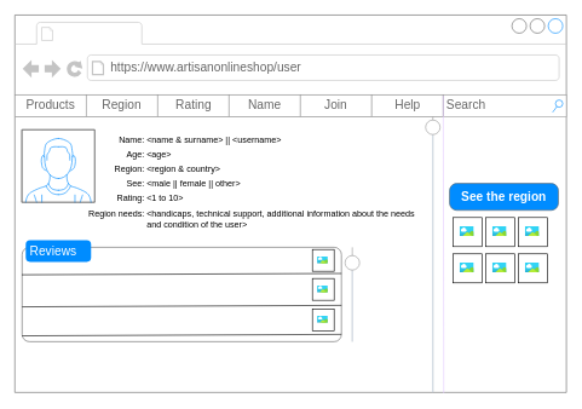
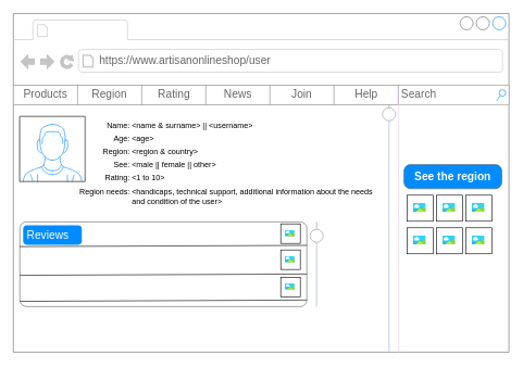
  <mxCell id="0" />
  <mxCell id="1" parent="0" />
  <mxCell id="2" value="" style="strokeWidth=1;shadow=0;dashed=0;align=center;html=1;shape=mxgraph.mockup.containers.browserWindow;rSize=0;strokeColor=#666666;strokeColor2=#008cff;strokeColor3=#c4c4c4;mainText=,;recursiveResize=0;" parent="1" vertex="1"><mxGeometry x="20" y="20" width="760" height="520" as="geometry" /></mxCell>
  <mxCell id="3" value="https://www.artisanonlineshop/user" style="strokeWidth=1;shadow=0;dashed=0;align=center;html=1;shape=mxgraph.mockup.containers.anchor;rSize=0;fontSize=17;fontColor=#666666;align=left;" parent="2" vertex="1"><mxGeometry x="130" y="60" width="250" height="26" as="geometry" /></mxCell>
  <mxCell id="4" value="" style="verticalLabelPosition=bottom;shadow=0;dashed=0;align=center;html=1;verticalAlign=top;strokeWidth=1;shape=mxgraph.mockup.containers.userMale;strokeColor=#666666;strokeColor2=#008cff;" vertex="1" parent="2"><mxGeometry x="10" y="158" width="100" height="100" as="geometry" /></mxCell>
  <mxCell id="5" value="Name:" style="text;html=1;align=right;verticalAlign=middle;resizable=0;points=[];autosize=1;strokeColor=none;fillColor=none;" vertex="1" parent="2"><mxGeometry x="120" y="158" width="60" height="30" as="geometry" /></mxCell>
  <mxCell id="6" value="Age:" style="text;html=1;align=right;verticalAlign=middle;resizable=0;points=[];autosize=1;strokeColor=none;fillColor=none;" vertex="1" parent="2"><mxGeometry x="130" y="178" width="50" height="30" as="geometry" /></mxCell>
  <mxCell id="7" value="Region:" style="text;html=1;align=right;verticalAlign=middle;resizable=0;points=[];autosize=1;strokeColor=none;fillColor=none;" vertex="1" parent="2"><mxGeometry x="120" y="198" width="60" height="30" as="geometry" /></mxCell>
  <mxCell id="8" value="See:" style="text;html=1;align=right;verticalAlign=middle;resizable=0;points=[];autosize=1;strokeColor=none;fillColor=none;" vertex="1" parent="2"><mxGeometry x="130" y="218" width="50" height="30" as="geometry" /></mxCell>
  <mxCell id="9" value="Search" style="strokeWidth=1;shadow=0;dashed=0;align=center;html=1;shape=mxgraph.mockup.forms.searchBox;strokeColor=#999999;mainText=;strokeColor2=#008cff;fontColor=#666666;fontSize=17;align=left;spacingLeft=3;" vertex="1" parent="2"><mxGeometry x="590" y="110" width="170" height="30" as="geometry" /></mxCell>
  <mxCell id="10" value="Rating:" style="text;html=1;align=right;verticalAlign=middle;resizable=0;points=[];autosize=1;strokeColor=none;fillColor=none;" vertex="1" parent="2"><mxGeometry x="120" y="238" width="60" height="30" as="geometry" /></mxCell>
  <mxCell id="11" value="Region needs:" style="text;html=1;align=right;verticalAlign=middle;resizable=0;points=[];autosize=1;strokeColor=none;fillColor=none;" vertex="1" parent="2"><mxGeometry x="80" y="259" width="100" height="30" as="geometry" /></mxCell>
  <mxCell id="12" value="" style="strokeWidth=1;shadow=0;dashed=0;align=center;html=1;shape=mxgraph.mockup.forms.rrect;rSize=0;strokeColor=#999999;" vertex="1" parent="2"><mxGeometry y="110" width="590" height="30" as="geometry" /></mxCell>
  <mxCell id="13" value="Products" style="strokeColor=inherit;fillColor=inherit;gradientColor=inherit;strokeWidth=1;shadow=0;dashed=0;align=center;html=1;shape=mxgraph.mockup.forms.rrect;rSize=0;fontSize=17;fontColor=#666666;" vertex="1" parent="12"><mxGeometry width="98.333" height="30" as="geometry" /></mxCell>
  <mxCell id="14" value="Region" style="strokeColor=inherit;fillColor=inherit;gradientColor=inherit;strokeWidth=1;shadow=0;dashed=0;align=center;html=1;shape=mxgraph.mockup.forms.rrect;rSize=0;fontSize=17;fontColor=#666666;" vertex="1" parent="12"><mxGeometry x="98.333" width="98.333" height="30" as="geometry" /></mxCell>
  <mxCell id="15" value="Rating" style="strokeColor=inherit;fillColor=inherit;gradientColor=inherit;strokeWidth=1;shadow=0;dashed=0;align=center;html=1;shape=mxgraph.mockup.forms.rrect;rSize=0;fontSize=17;fontColor=#666666;" vertex="1" parent="12"><mxGeometry x="196.667" width="98.333" height="30" as="geometry" /></mxCell>
- <mxCell id="16" value="Name" style="strokeColor=inherit;fillColor=inherit;gradientColor=inherit;strokeWidth=1;shadow=0;dashed=0;align=center;html=1;shape=mxgraph.mockup.forms.rrect;rSize=0;fontSize=17;fontColor=#666666;" vertex="1" parent="12"><mxGeometry x="295" width="98.333" height="30" as="geometry" /></mxCell>
+ <mxCell id="16" value="News" style="strokeColor=inherit;fillColor=inherit;gradientColor=inherit;strokeWidth=1;shadow=0;dashed=0;align=center;html=1;shape=mxgraph.mockup.forms.rrect;rSize=0;fontSize=17;fontColor=#666666;" vertex="1" parent="12"><mxGeometry x="295" width="98.333" height="30" as="geometry" /></mxCell>
  <mxCell id="17" value="Join" style="strokeColor=inherit;fillColor=inherit;gradientColor=inherit;strokeWidth=1;shadow=0;dashed=0;align=center;html=1;shape=mxgraph.mockup.forms.rrect;rSize=0;fontSize=17;fontColor=#666666;" vertex="1" parent="12"><mxGeometry x="393.333" width="98.333" height="30" as="geometry" /></mxCell>
  <mxCell id="18" value="Help" style="strokeColor=inherit;fillColor=inherit;gradientColor=inherit;strokeWidth=1;shadow=0;dashed=0;align=center;html=1;shape=mxgraph.mockup.forms.rrect;rSize=0;fontSize=17;fontColor=#666666;" vertex="1" parent="12"><mxGeometry x="491.667" width="98.333" height="30" as="geometry" /></mxCell>
  <mxCell id="19" value="&amp;lt;name &amp;amp; surname&amp;gt; || &amp;lt;username&amp;gt;" style="text;html=1;align=left;verticalAlign=middle;resizable=0;points=[];autosize=1;strokeColor=none;fillColor=none;" vertex="1" parent="2"><mxGeometry x="180" y="158" width="210" height="30" as="geometry" /></mxCell>
  <mxCell id="20" value="&amp;lt;age&amp;gt;" style="text;html=1;align=left;verticalAlign=middle;resizable=0;points=[];autosize=1;strokeColor=none;fillColor=none;" vertex="1" parent="2"><mxGeometry x="180" y="178" width="60" height="30" as="geometry" /></mxCell>
  <mxCell id="21" value="&amp;lt;region &amp;amp; country&amp;gt;" style="text;html=1;align=left;verticalAlign=middle;resizable=0;points=[];autosize=1;strokeColor=none;fillColor=none;" vertex="1" parent="2"><mxGeometry x="180" y="198" width="120" height="30" as="geometry" /></mxCell>
  <mxCell id="22" value="&amp;lt;male || female || other&amp;gt;" style="text;html=1;align=left;verticalAlign=middle;resizable=0;points=[];autosize=1;strokeColor=none;fillColor=none;" vertex="1" parent="2"><mxGeometry x="180" y="218" width="150" height="30" as="geometry" /></mxCell>
  <mxCell id="23" value="&amp;lt;1 to 10&amp;gt;" style="text;html=1;align=left;verticalAlign=middle;resizable=0;points=[];autosize=1;strokeColor=none;fillColor=none;" vertex="1" parent="2"><mxGeometry x="180" y="238" width="70" height="30" as="geometry" /></mxCell>
  <mxCell id="24" value="" style="verticalLabelPosition=bottom;shadow=0;dashed=0;align=center;html=1;verticalAlign=top;strokeWidth=1;shape=mxgraph.mockup.forms.horSlider;strokeColor=#999999;sliderStyle=basic;sliderPos=86.374;handleStyle=circle;fillColor2=#ddeeff;direction=north;" vertex="1" parent="2"><mxGeometry x="450" y="320" width="30" height="130" as="geometry" /></mxCell>
  <mxCell id="25" value="&amp;lt;handicaps, technical support, additional information about the needs &lt;br&gt;and condition of the user&amp;gt;" style="text;html=1;align=left;verticalAlign=middle;resizable=0;points=[];autosize=1;strokeColor=none;fillColor=none;" vertex="1" parent="2"><mxGeometry x="180" y="261" width="390" height="40" as="geometry" /></mxCell>
  <mxCell id="26" value="" style="shape=mxgraph.mockup.containers.marginRect;rectMarginTop=10;strokeColor=#666666;strokeWidth=1;dashed=0;rounded=1;arcSize=5;recursiveResize=0;" vertex="1" parent="1"><mxGeometry x="30" y="330" width="440" height="140" as="geometry" /></mxCell>
- <mxCell id="27" value="Reviews" style="shape=rect;strokeColor=none;fillColor=#008cff;strokeWidth=1;dashed=0;rounded=1;arcSize=20;fontColor=#ffffff;fontSize=17;spacing=2;spacingTop=-2;align=left;autosize=1;spacingLeft=4;resizeWidth=0;resizeHeight=0;perimeter=none;" vertex="1" parent="26"><mxGeometry x="5" width="90" height="30" as="geometry" /></mxCell>
+ <mxCell id="27" value="Reviews" style="shape=rect;strokeColor=none;fillColor=#008cff;strokeWidth=1;dashed=0;rounded=1;arcSize=20;fontColor=#ffffff;fontSize=17;spacing=2;spacingTop=-2;align=left;autosize=1;spacingLeft=4;resizeWidth=0;resizeHeight=0;perimeter=none;" vertex="1" parent="26"><mxGeometry x="5" y="15" width="90" height="30" as="geometry" /></mxCell>
  <mxCell id="28" value="" style="endArrow=none;html=1;rounded=0;exitX=-0.001;exitY=0.342;exitDx=0;exitDy=0;exitPerimeter=0;entryX=1;entryY=0.329;entryDx=0;entryDy=0;entryPerimeter=0;" edge="1" parent="26"><mxGeometry width="50" height="50" relative="1" as="geometry"><mxPoint y="92" as="sourcePoint" /><mxPoint x="440" y="90" as="targetPoint" /></mxGeometry></mxCell>
  <mxCell id="29" value="" style="endArrow=none;html=1;rounded=0;exitX=-0.001;exitY=0.342;exitDx=0;exitDy=0;exitPerimeter=0;entryX=1;entryY=0.329;entryDx=0;entryDy=0;entryPerimeter=0;" edge="1" parent="26"><mxGeometry width="50" height="50" relative="1" as="geometry"><mxPoint y="132" as="sourcePoint" /><mxPoint x="440" y="130" as="targetPoint" /></mxGeometry></mxCell>
  <mxCell id="30" value="" style="group" vertex="1" connectable="0" parent="26"><mxGeometry x="400" y="13" width="30" height="30" as="geometry" /></mxCell>
  <mxCell id="31" value="" style="rounded=0;whiteSpace=wrap;html=1;" vertex="1" parent="30"><mxGeometry width="30" height="30" as="geometry" /></mxCell>
  <mxCell id="32" value="" style="aspect=fixed;html=1;points=[];align=center;image;fontSize=12;image=img/lib/azure2/general/Image.svg;" vertex="1" parent="30"><mxGeometry x="6.923" y="9.5" width="14.769" height="10.154" as="geometry" /></mxCell>
  <mxCell id="33" value="" style="group" vertex="1" connectable="0" parent="26"><mxGeometry x="400" y="53" width="30" height="30" as="geometry" /></mxCell>
  <mxCell id="34" value="" style="rounded=0;whiteSpace=wrap;html=1;" vertex="1" parent="33"><mxGeometry width="30" height="30" as="geometry" /></mxCell>
  <mxCell id="35" value="" style="aspect=fixed;html=1;points=[];align=center;image;fontSize=12;image=img/lib/azure2/general/Image.svg;" vertex="1" parent="33"><mxGeometry x="6.923" y="9.5" width="14.769" height="10.154" as="geometry" /></mxCell>
  <mxCell id="36" value="" style="group" vertex="1" connectable="0" parent="26"><mxGeometry x="400" y="95" width="30" height="30" as="geometry" /></mxCell>
  <mxCell id="37" value="" style="rounded=0;whiteSpace=wrap;html=1;" vertex="1" parent="36"><mxGeometry width="30" height="30" as="geometry" /></mxCell>
  <mxCell id="38" value="" style="aspect=fixed;html=1;points=[];align=center;image;fontSize=12;image=img/lib/azure2/general/Image.svg;" vertex="1" parent="36"><mxGeometry x="6.923" y="9.5" width="14.769" height="10.154" as="geometry" /></mxCell>
  <mxCell id="39" value="" style="endArrow=none;html=1;rounded=0;exitX=-0.001;exitY=0.342;exitDx=0;exitDy=0;exitPerimeter=0;entryX=1;entryY=0.329;entryDx=0;entryDy=0;entryPerimeter=0;" edge="1" parent="1" source="26" target="26"><mxGeometry width="50" height="50" relative="1" as="geometry"><mxPoint x="370" y="400" as="sourcePoint" /><mxPoint x="420" y="350" as="targetPoint" /></mxGeometry></mxCell>
  <mxCell id="40" value="" style="verticalLabelPosition=bottom;shadow=0;dashed=0;align=center;html=1;verticalAlign=top;strokeWidth=1;shape=mxgraph.mockup.forms.horSlider;strokeColor=#999999;sliderStyle=basic;sliderPos=97.398;handleStyle=circle;fillColor2=#ddeeff;direction=north;" vertex="1" parent="1"><mxGeometry x="581" y="160" width="30" height="380" as="geometry" /></mxCell>
  <mxCell id="41" value="" style="endArrow=none;html=1;rounded=0;strokeColor=#E5CCFF;" edge="1" parent="1"><mxGeometry width="50" height="50" relative="1" as="geometry"><mxPoint x="610.34" y="131" as="sourcePoint" /><mxPoint x="611" y="541" as="targetPoint" /></mxGeometry></mxCell>
  <mxCell id="42" value="See the region" style="strokeWidth=1;shadow=0;dashed=0;align=center;html=1;shape=mxgraph.mockup.buttons.button;strokeColor=#666666;fontColor=#ffffff;mainText=;buttonStyle=round;fontSize=17;fontStyle=1;fillColor=#008cff;whiteSpace=wrap;" vertex="1" parent="1"><mxGeometry x="619" y="252" width="150" height="37" as="geometry" /></mxCell>
  <mxCell id="43" value="" style="group" vertex="1" connectable="0" parent="1"><mxGeometry x="624" y="299" width="40" height="40" as="geometry" /></mxCell>
  <mxCell id="44" value="" style="rounded=0;whiteSpace=wrap;html=1;" vertex="1" parent="43"><mxGeometry width="40" height="40" as="geometry" /></mxCell>
  <mxCell id="45" value="" style="aspect=fixed;html=1;points=[];align=center;image;fontSize=12;image=img/lib/azure2/general/Image.svg;" vertex="1" parent="43"><mxGeometry x="9.231" y="12.667" width="19.692" height="13.538" as="geometry" /></mxCell>
  <mxCell id="46" value="" style="group" vertex="1" connectable="0" parent="1"><mxGeometry x="669" y="299" width="40" height="40" as="geometry" /></mxCell>
  <mxCell id="47" value="" style="rounded=0;whiteSpace=wrap;html=1;" vertex="1" parent="46"><mxGeometry width="40" height="40" as="geometry" /></mxCell>
  <mxCell id="48" value="" style="aspect=fixed;html=1;points=[];align=center;image;fontSize=12;image=img/lib/azure2/general/Image.svg;" vertex="1" parent="46"><mxGeometry x="9.231" y="12.667" width="19.692" height="13.538" as="geometry" /></mxCell>
  <mxCell id="49" value="" style="group" vertex="1" connectable="0" parent="1"><mxGeometry x="714" y="299" width="40" height="40" as="geometry" /></mxCell>
  <mxCell id="50" value="" style="rounded=0;whiteSpace=wrap;html=1;" vertex="1" parent="49"><mxGeometry width="40" height="40" as="geometry" /></mxCell>
  <mxCell id="51" value="" style="aspect=fixed;html=1;points=[];align=center;image;fontSize=12;image=img/lib/azure2/general/Image.svg;" vertex="1" parent="49"><mxGeometry x="9.231" y="12.667" width="19.692" height="13.538" as="geometry" /></mxCell>
  <mxCell id="52" value="" style="group" vertex="1" connectable="0" parent="1"><mxGeometry x="624" y="349" width="40" height="40" as="geometry" /></mxCell>
  <mxCell id="53" value="" style="rounded=0;whiteSpace=wrap;html=1;" vertex="1" parent="52"><mxGeometry width="40" height="40" as="geometry" /></mxCell>
  <mxCell id="54" value="" style="aspect=fixed;html=1;points=[];align=center;image;fontSize=12;image=img/lib/azure2/general/Image.svg;" vertex="1" parent="52"><mxGeometry x="9.231" y="12.667" width="19.692" height="13.538" as="geometry" /></mxCell>
  <mxCell id="55" value="" style="group" vertex="1" connectable="0" parent="1"><mxGeometry x="669" y="349" width="40" height="40" as="geometry" /></mxCell>
  <mxCell id="56" value="" style="rounded=0;whiteSpace=wrap;html=1;" vertex="1" parent="55"><mxGeometry width="40" height="40" as="geometry" /></mxCell>
  <mxCell id="57" value="" style="aspect=fixed;html=1;points=[];align=center;image;fontSize=12;image=img/lib/azure2/general/Image.svg;" vertex="1" parent="55"><mxGeometry x="9.231" y="12.667" width="19.692" height="13.538" as="geometry" /></mxCell>
  <mxCell id="58" value="" style="group" vertex="1" connectable="0" parent="1"><mxGeometry x="714" y="349" width="40" height="40" as="geometry" /></mxCell>
  <mxCell id="59" value="" style="rounded=0;whiteSpace=wrap;html=1;" vertex="1" parent="58"><mxGeometry width="40" height="40" as="geometry" /></mxCell>
  <mxCell id="60" value="" style="aspect=fixed;html=1;points=[];align=center;image;fontSize=12;image=img/lib/azure2/general/Image.svg;" vertex="1" parent="58"><mxGeometry x="9.231" y="12.667" width="19.692" height="13.538" as="geometry" /></mxCell>
